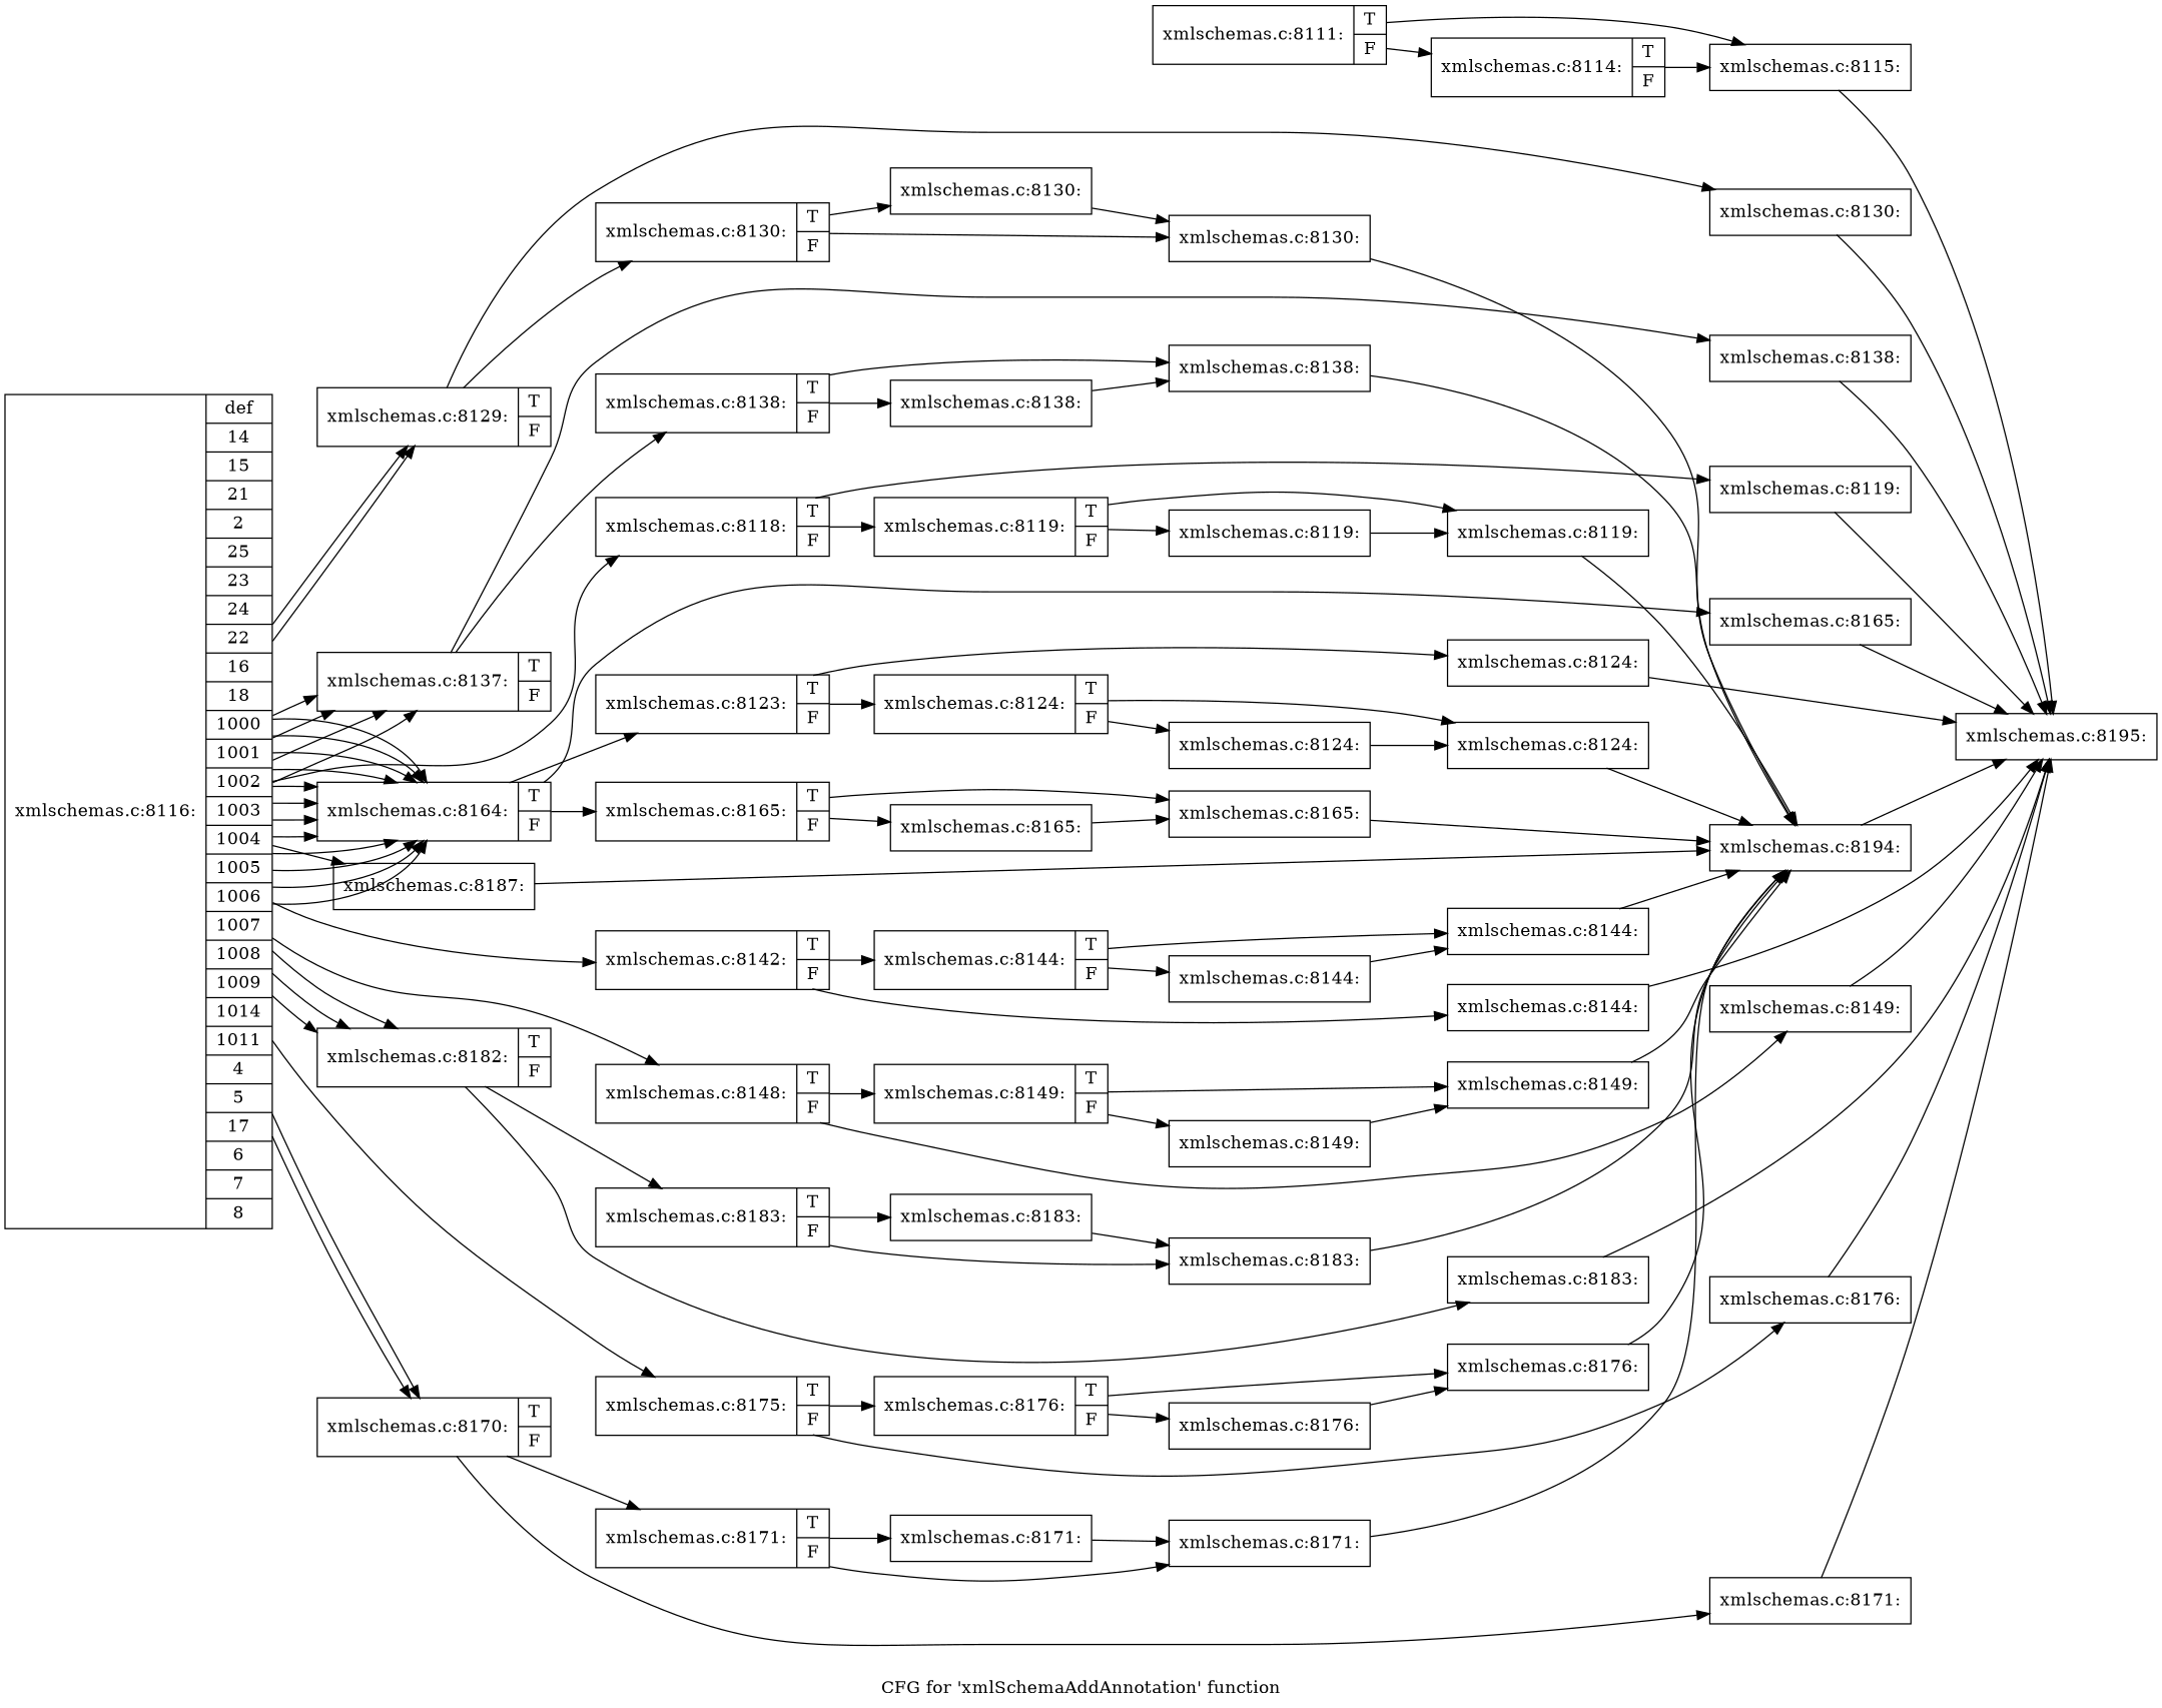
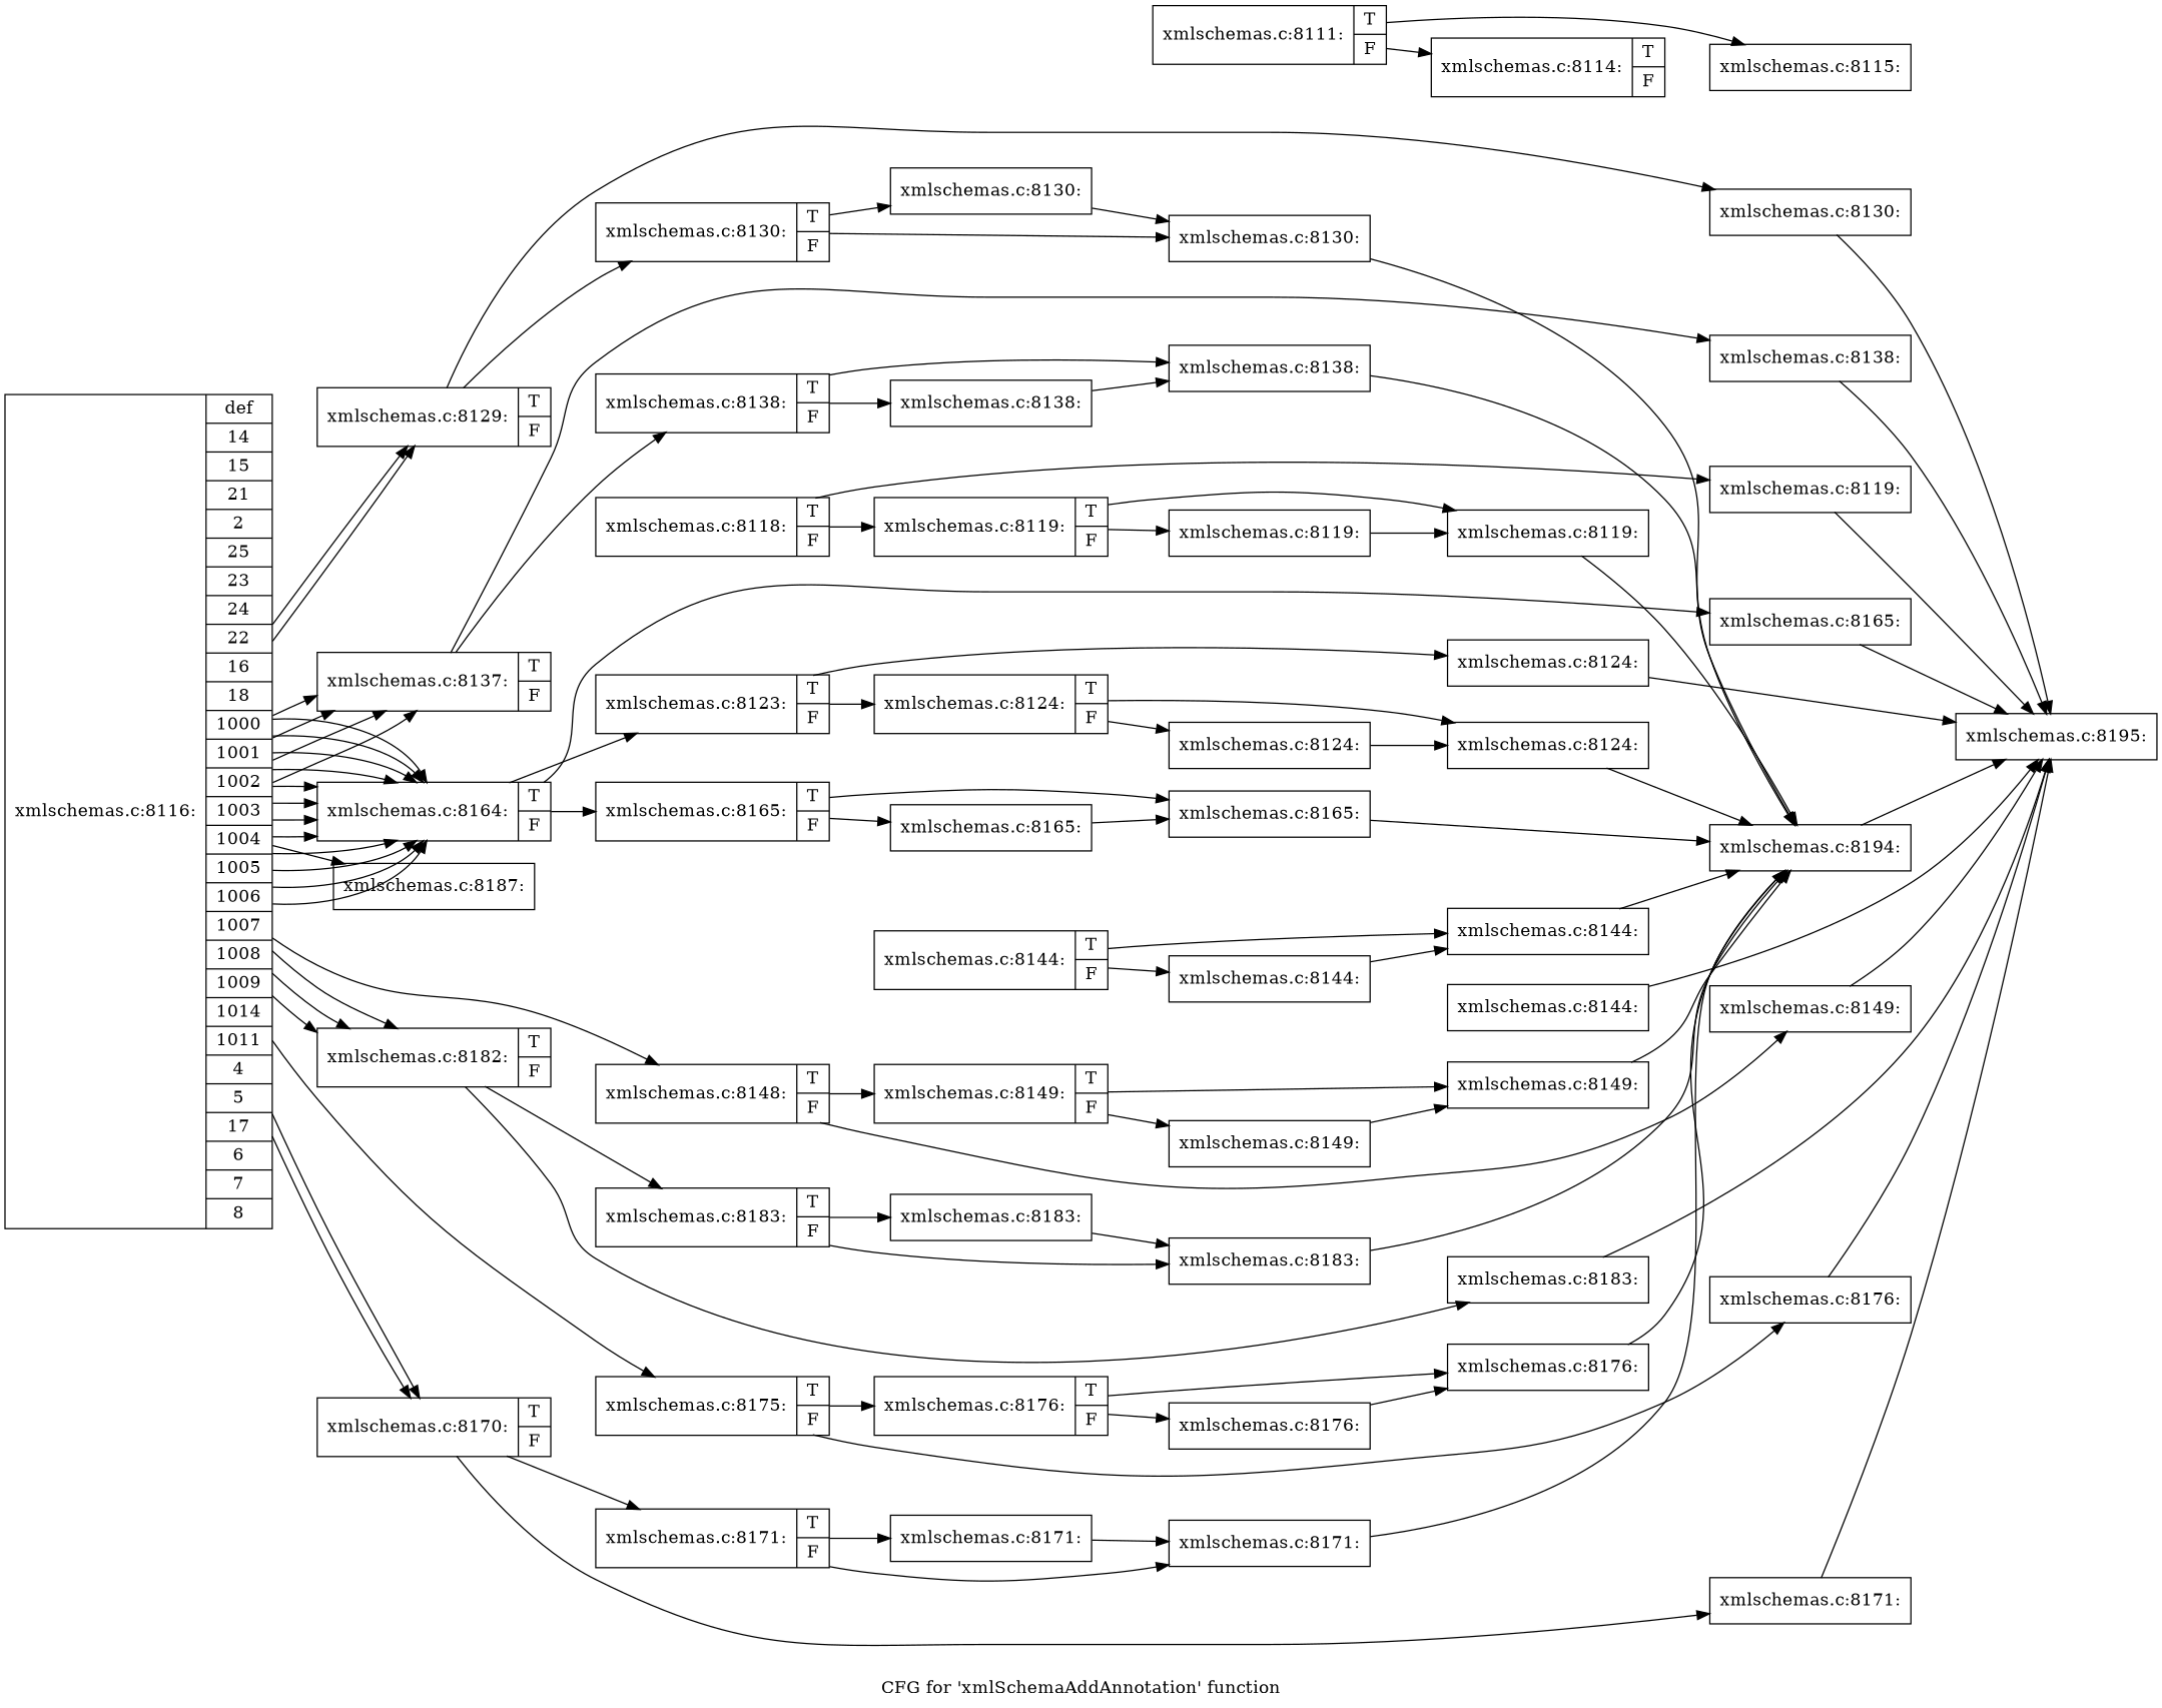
  digraph {
    label="CFG for 'xmlSchemaAddAnnotation' function"
    rankdir=LR
    node [shape=record]
    n1 [label="{xmlschemas.c:8111:|{<s0>T|<s1>F}}"]
    n2 [label="{xmlschemas.c:8115:}"]
    n3 [label="{xmlschemas.c:8114:|{<s0>T|<s1>F}}"]
    n4 [label="{xmlschemas.c:8195:}"]
    n5 [label="{xmlschemas.c:8116:|{<s0>def|<s1>14|<s2>15|<s3>21|<s4>2|<s5>25|<s6>23|<s7>24|<s8>22|<s9>16|<s10>18|<s11>1000|<s12>1001|<s13>1002|<s14>1003|<s15>1004|<s16>1005|<s17>1006|<s18>1007|<s19>1008|<s20>1009|<s21>1014|<s22>1011|<s23>4|<s24>5|<s25>17|<s26>6|<s27>7|<s28>8}}"]
    n6 [label="{xmlschemas.c:8187:}"]
    n7 [label="{xmlschemas.c:8118:|{<s0>T|<s1>F}}"]
    n8 [label="{xmlschemas.c:8129:|{<s0>T|<s1>F}}"]
    n9 [label="{xmlschemas.c:8137:|{<s0>T|<s1>F}}"]
-   n10 [label="{xmlschemas.c:8142:|{<s0>T|<s1>F}}"]
    n11 [label="{xmlschemas.c:8148:|{<s0>T|<s1>F}}"]
    n12 [label="{xmlschemas.c:8164:|{<s0>T|<s1>F}}"]
    n13 [label="{xmlschemas.c:8170:|{<s0>T|<s1>F}}"]
    n14 [label="{xmlschemas.c:8175:|{<s0>T|<s1>F}}"]
    n15 [label="{xmlschemas.c:8182:|{<s0>T|<s1>F}}"]
    n16 [label="{xmlschemas.c:8194:}"]
    n17 [label="{xmlschemas.c:8119:}"]
    n18 [label="{xmlschemas.c:8119:|{<s0>T|<s1>F}}"]
    n19 [label="{xmlschemas.c:8123:|{<s0>T|<s1>F}}"]
    n20 [label="{xmlschemas.c:8124:}"]
    n21 [label="{xmlschemas.c:8124:|{<s0>T|<s1>F}}"]
    n22 [label="{xmlschemas.c:8130:}"]
    n23 [label="{xmlschemas.c:8130:|{<s0>T|<s1>F}}"]
    n24 [label="{xmlschemas.c:8138:}"]
    n25 [label="{xmlschemas.c:8138:|{<s0>T|<s1>F}}"]
    n26 [label="{xmlschemas.c:8144:}"]
    n27 [label="{xmlschemas.c:8144:|{<s0>T|<s1>F}}"]
    n28 [label="{xmlschemas.c:8149:}"]
    n29 [label="{xmlschemas.c:8149:|{<s0>T|<s1>F}}"]
    n30 [label="{xmlschemas.c:8165:}"]
    n31 [label="{xmlschemas.c:8165:|{<s0>T|<s1>F}}"]
    n32 [label="{xmlschemas.c:8171:}"]
    n33 [label="{xmlschemas.c:8171:|{<s0>T|<s1>F}}"]
    n34 [label="{xmlschemas.c:8176:}"]
    n35 [label="{xmlschemas.c:8176:|{<s0>T|<s1>F}}"]
    n36 [label="{xmlschemas.c:8183:}"]
    n37 [label="{xmlschemas.c:8183:|{<s0>T|<s1>F}}"]
    n38 [label="{xmlschemas.c:8119:}"]
    n39 [label="{xmlschemas.c:8119:}"]
    n40 [label="{xmlschemas.c:8124:}"]
    n41 [label="{xmlschemas.c:8124:}"]
    n42 [label="{xmlschemas.c:8130:}"]
    n43 [label="{xmlschemas.c:8130:}"]
    n44 [label="{xmlschemas.c:8138:}"]
    n45 [label="{xmlschemas.c:8138:}"]
    n46 [label="{xmlschemas.c:8144:}"]
    n47 [label="{xmlschemas.c:8144:}"]
    n48 [label="{xmlschemas.c:8149:}"]
    n49 [label="{xmlschemas.c:8149:}"]
    n50 [label="{xmlschemas.c:8165:}"]
    n51 [label="{xmlschemas.c:8165:}"]
    n52 [label="{xmlschemas.c:8171:}"]
    n53 [label="{xmlschemas.c:8171:}"]
    n54 [label="{xmlschemas.c:8176:}"]
    n55 [label="{xmlschemas.c:8176:}"]
    n56 [label="{xmlschemas.c:8183:}"]
    n57 [label="{xmlschemas.c:8183:}"]
    n1 -> n2
    n1 -> n3
-   n2 -> n4
-   n3 -> n2
    n5 -> n6
-   n5 -> n7
    n5 -> n8
    n5 -> n8
    n5 -> n9
    n5 -> n9
    n5 -> n9
    n5 -> n9
-   n5 -> n10
    n5 -> n11
    n5 -> n12
    n5 -> n12
    n5 -> n12
    n5 -> n12
    n5 -> n12
    n5 -> n12
    n5 -> n12
    n5 -> n12
    n5 -> n12
    n5 -> n12
    n5 -> n12
    n5 -> n12
    n5 -> n13
    n5 -> n13
    n5 -> n14
    n5 -> n15
    n5 -> n15
    n5 -> n15
-   n6 -> n16
    n7 -> n17
    n7 -> n18
    n8 -> n22
    n8 -> n23
    n9 -> n24
    n9 -> n25
-   n10 -> n26
-   n10 -> n27
    n11 -> n28
    n11 -> n29
    n12 -> n19
    n12 -> n30
    n12 -> n31
    n13 -> n32
    n13 -> n33
    n14 -> n34
    n14 -> n35
    n15 -> n36
    n15 -> n37
    n16 -> n4
    n17 -> n4
    n18 -> n38
    n18 -> n39
    n19 -> n20
    n19 -> n21
    n20 -> n4
    n21 -> n40
    n21 -> n41
    n22 -> n4
    n23 -> n42
    n23 -> n43
    n24 -> n4
    n25 -> n44
    n25 -> n45
    n26 -> n4
    n27 -> n46
    n27 -> n47
    n28 -> n4
    n29 -> n48
    n29 -> n49
    n30 -> n4
    n31 -> n50
    n31 -> n51
    n32 -> n4
    n33 -> n52
    n33 -> n53
    n34 -> n4
    n35 -> n54
    n35 -> n55
    n36 -> n4
    n37 -> n56
    n37 -> n57
    n38 -> n39
    n39 -> n16
    n40 -> n41
    n41 -> n16
    n42 -> n43
    n43 -> n16
    n44 -> n45
    n45 -> n16
    n46 -> n47
    n47 -> n16
    n48 -> n49
    n49 -> n16
    n50 -> n51
    n51 -> n16
    n52 -> n53
    n53 -> n16
    n54 -> n55
    n55 -> n16
    n56 -> n57
    n57 -> n16
  }
